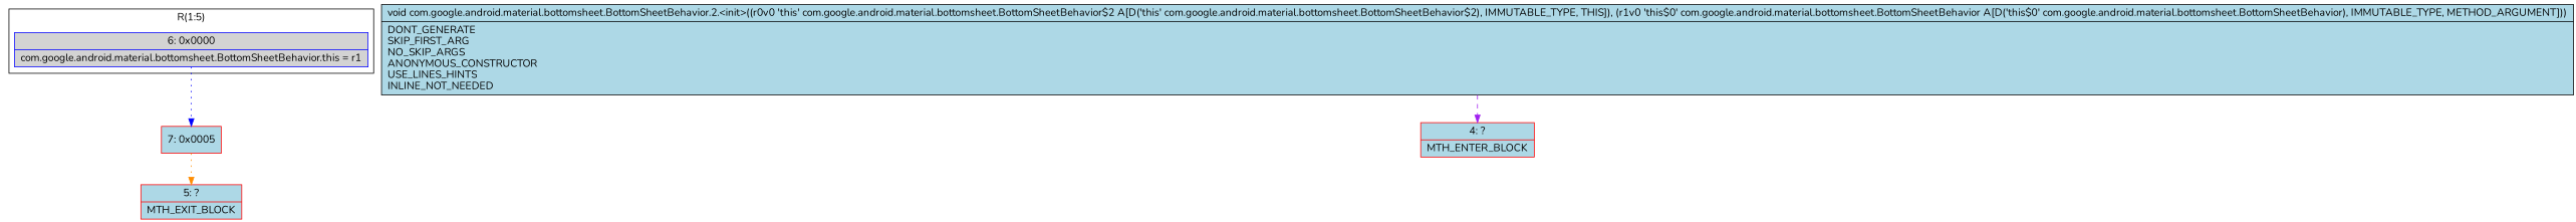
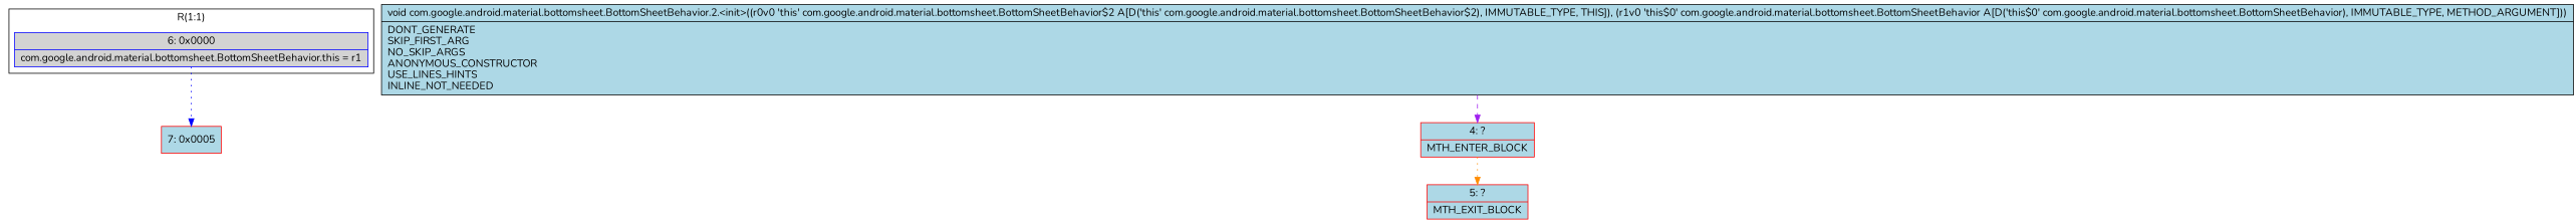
  digraph {
    fontname=Nunito
    node [color=red fillcolor=lightblue fontname=Nunito shape=record style=filled]
    edge [fontname=Nunito style=dotted]
    n1 [color=blue fillcolor=lightgrey label="{6\:\ 0x0000|com.google.android.material.bottomsheet.BottomSheetBehavior.this = r1\l}"]
    n2 [label="{7\:\ 0x0005}"]
    n3 [label="{5\:\ ?|MTH_EXIT_BLOCK\l}"]
    n4 [label="{4\:\ ?|MTH_ENTER_BLOCK\l}"]
    n5 [label="{void com.google.android.material.bottomsheet.BottomSheetBehavior.2.\<init\>((r0v0 'this' com.google.android.material.bottomsheet.BottomSheetBehavior$2 A[D('this' com.google.android.material.bottomsheet.BottomSheetBehavior$2), IMMUTABLE_TYPE, THIS]), (r1v0 'this$0' com.google.android.material.bottomsheet.BottomSheetBehavior A[D('this$0' com.google.android.material.bottomsheet.BottomSheetBehavior), IMMUTABLE_TYPE, METHOD_ARGUMENT]))  | DONT_GENERATE\lSKIP_FIRST_ARG\lNO_SKIP_ARGS\lANONYMOUS_CONSTRUCTOR\lUSE_LINES_HINTS\lINLINE_NOT_NEEDED\l}" color=""]
    subgraph cluster_1 {
-     label="R(1:5)"
+     label="R(1:1)"
      n1
    }
    n1 -> n2 [color=blue]
-   n2 -> n3 [color=darkorange]
+   n4 -> n3 [color=darkorange]
    n5 -> n4 [color=purple style=dashed]
  }
